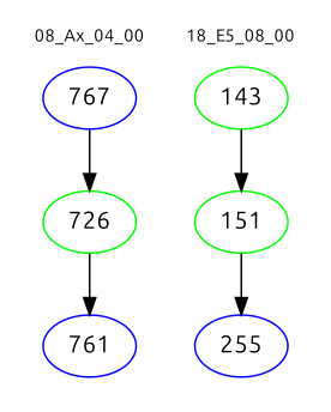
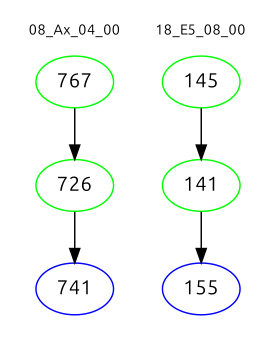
  digraph {
    fontname=Ubuntu
    node [color=green fontname=Ubuntu]
    edge [color=black fontname=Ubuntu]
-   n1 [color=blue label=767]
+   n1 [label=767]
    n2 [label=726]
-   n3 [color=blue label=761]
-   n4 [label=143]
-   n5 [label=151]
-   n6 [color=blue label=255]
+   n3 [color=blue label=741]
+   n4 [label=145]
+   n5 [label=141]
+   n6 [color=blue label=155]
    subgraph cluster_1 {
      color=white
      fontsize=10
      label="08_Ax_04_00"
      n1
      n2
      n3
    }
    subgraph cluster_2 {
      color=white
      fontsize=10
      label="18_E5_08_00"
      n4
      n5
      n6
    }
    n1 -> n2
    n2 -> n3
    n4 -> n5
    n5 -> n6
  }
